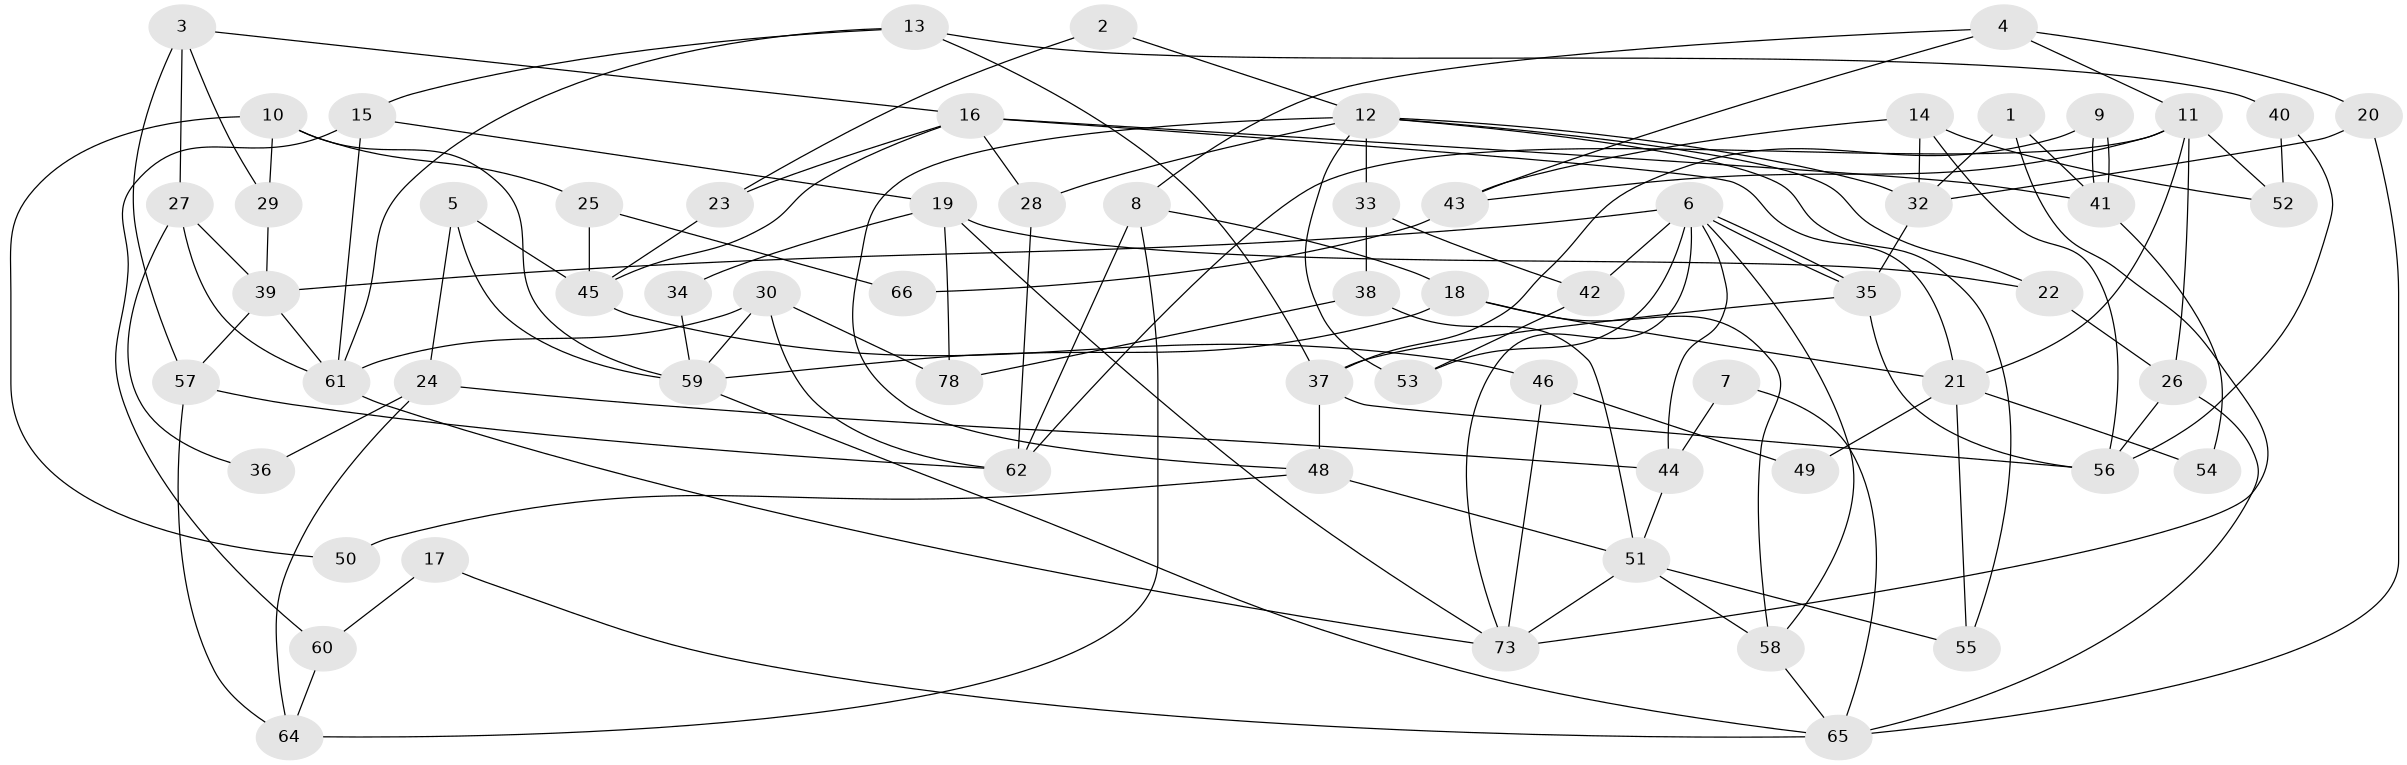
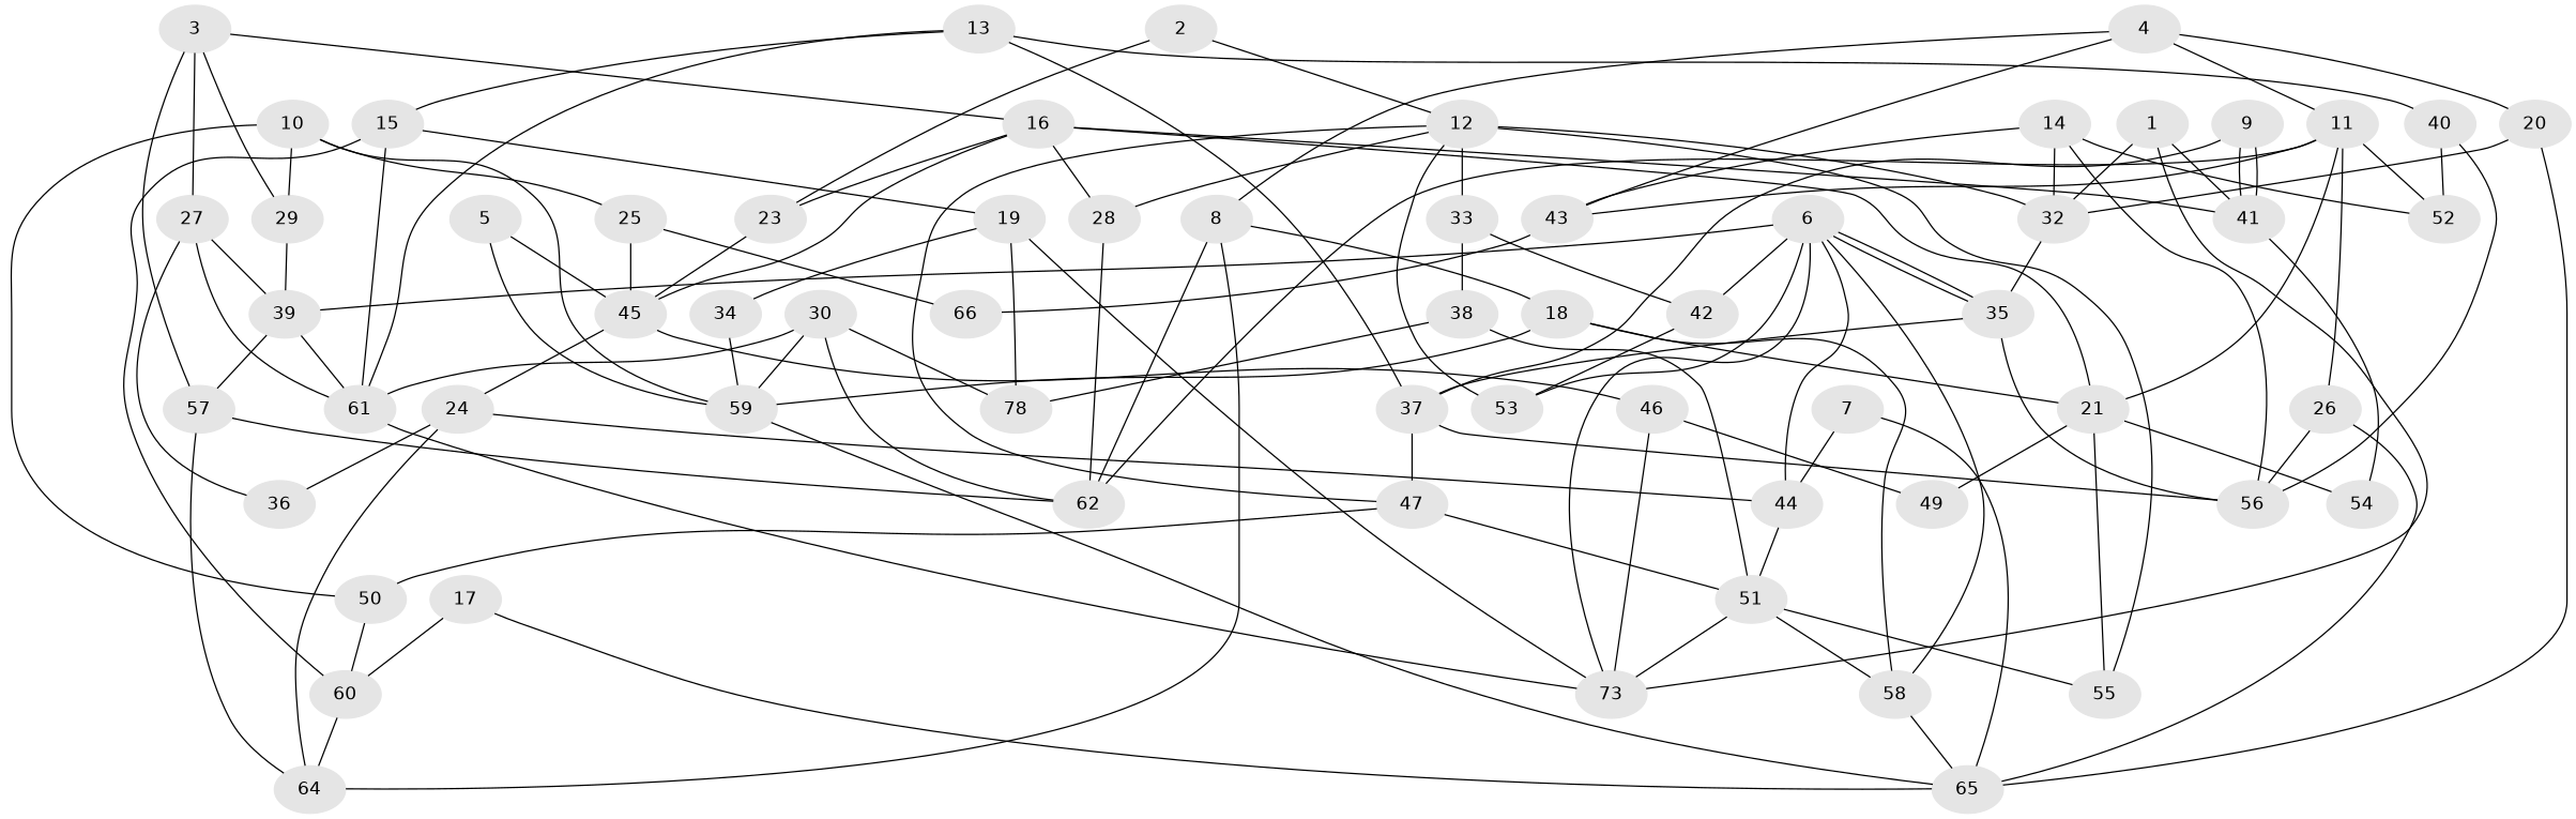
  graph {
    fontname="DejaVu Sans"
    node [color=gray90 fontname="DejaVu Sans" style=filled]
    edge [fontname="DejaVu Sans"]
    1
    32
    41
    n4 [label=73]
    35
    54
    2
    12
    23
    53
-   22
    28
    33
-   47 [label=48]
+   47
    55
    45
    3
    16
    27
    29
    57
    21
    39
    61
    36
    62
    64
    4
    8
    11
    20
    43
    18
    26
    52
    65
    66
    5
    24
    59
    44
    46
    6
    42
    58
    37
    56
    51
    7
    9
    10
    25
    50
    60
    49
    38
    13
    15
    40
    19
    14
    34
    n63 [label=78]
    17
    30
    1 -- 32
    1 -- 41
    1 -- n4
    32 -- 35
    41 -- 54
    35 -- 37
    35 -- 56
    2 -- 12
    2 -- 23
    12 -- 32
    12 -- 53
-   12 -- 22
    12 -- 28
    12 -- 33
    12 -- 47
    12 -- 55
    23 -- 45
-   22 -- 26
    28 -- 62
    33 -- 42
    33 -- 38
    47 -- 51
    47 -- 50
    45 -- 46
    3 -- 16
    3 -- 27
    3 -- 29
    3 -- 57
    16 -- 41
    16 -- 23
    16 -- 28
    16 -- 45
    16 -- 21
    27 -- 39
    27 -- 61
    27 -- 36
    29 -- 39
    57 -- 62
    57 -- 64
    21 -- 54
    21 -- 55
    21 -- 49
    39 -- 57
    39 -- 61
    61 -- n4
    4 -- 8
    4 -- 11
    4 -- 20
    4 -- 43
    8 -- 62
    8 -- 64
    8 -- 18
    11 -- 21
    11 -- 62
    11 -- 43
    11 -- 26
    11 -- 52
    20 -- 32
    20 -- 65
    43 -- 66
    18 -- 21
    18 -- 59
    18 -- 58
    26 -- 65
    26 -- 56
    5 -- 45
-   5 -- 24
+   45 -- 24
    5 -- 59
    24 -- 36
    24 -- 64
    24 -- 44
    59 -- 65
    44 -- 51
    46 -- n4
    46 -- 49
    6 -- n4
    6 -- 35
    6 -- 35
    6 -- 53
    6 -- 39
    6 -- 44
    6 -- 42
    6 -- 58
    42 -- 53
    58 -- 65
    37 -- 47
    37 -- 56
    51 -- n4
    51 -- 55
    51 -- 58
    7 -- 65
    7 -- 44
    9 -- 41
    9 -- 41
    9 -- 37
    10 -- 29
    10 -- 59
    10 -- 25
    10 -- 50
    25 -- 45
    25 -- 66
+   50 -- 60
    60 -- 64
    38 -- 51
    38 -- n63
    13 -- 61
    13 -- 37
    13 -- 15
    13 -- 40
    15 -- 61
    15 -- 60
    15 -- 19
    40 -- 52
    40 -- 56
    19 -- n4
-   19 -- 22
    19 -- 34
    19 -- n63
    14 -- 32
    14 -- 43
    14 -- 52
    14 -- 56
    34 -- 59
    17 -- 65
    17 -- 60
    30 -- 61
    30 -- 62
    30 -- 59
    30 -- n63
  }
